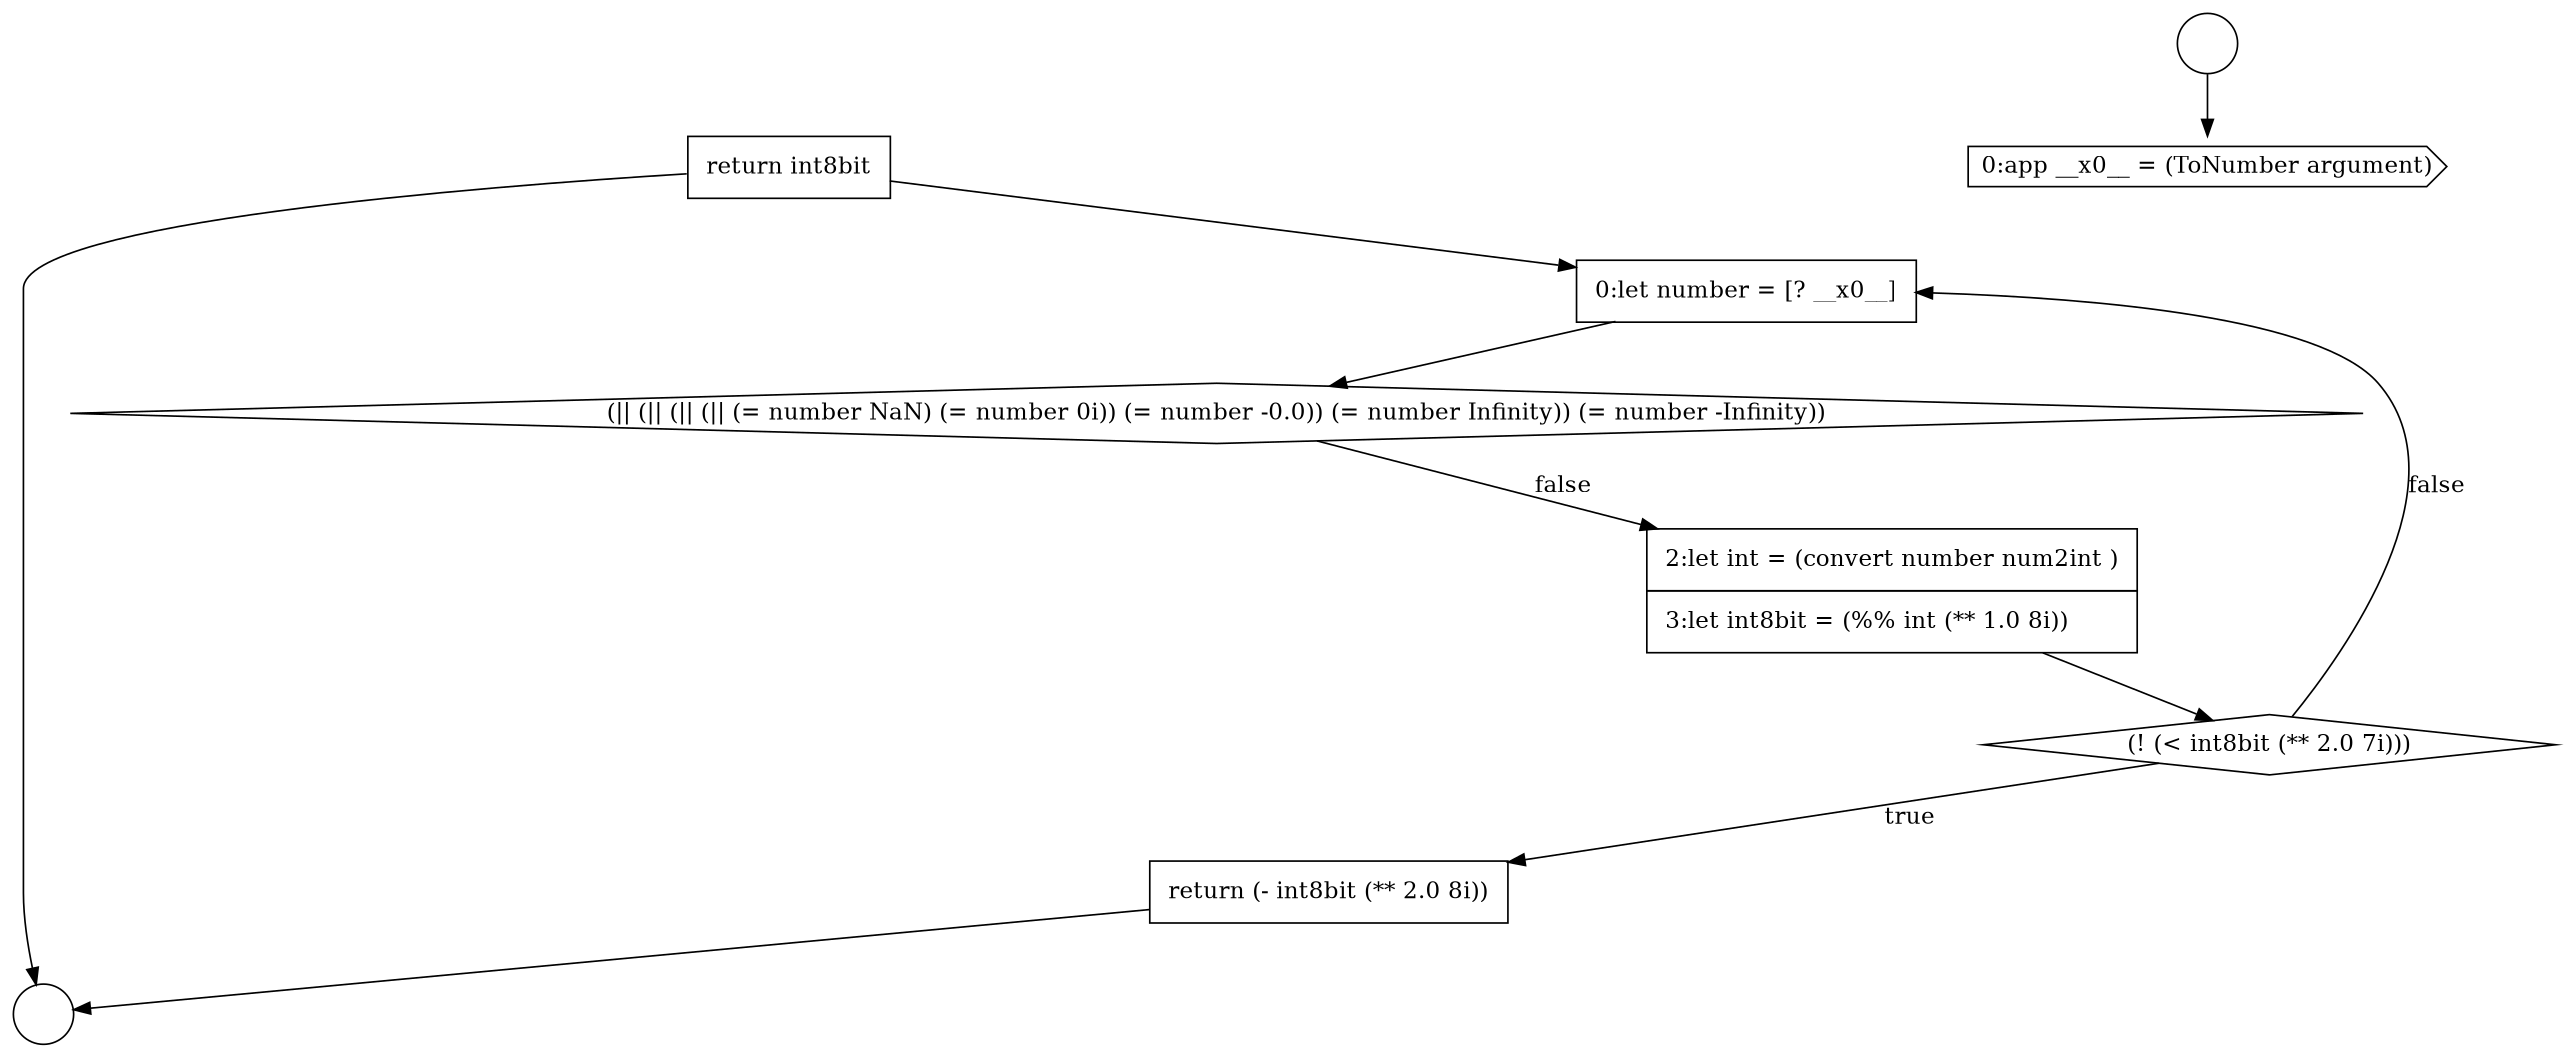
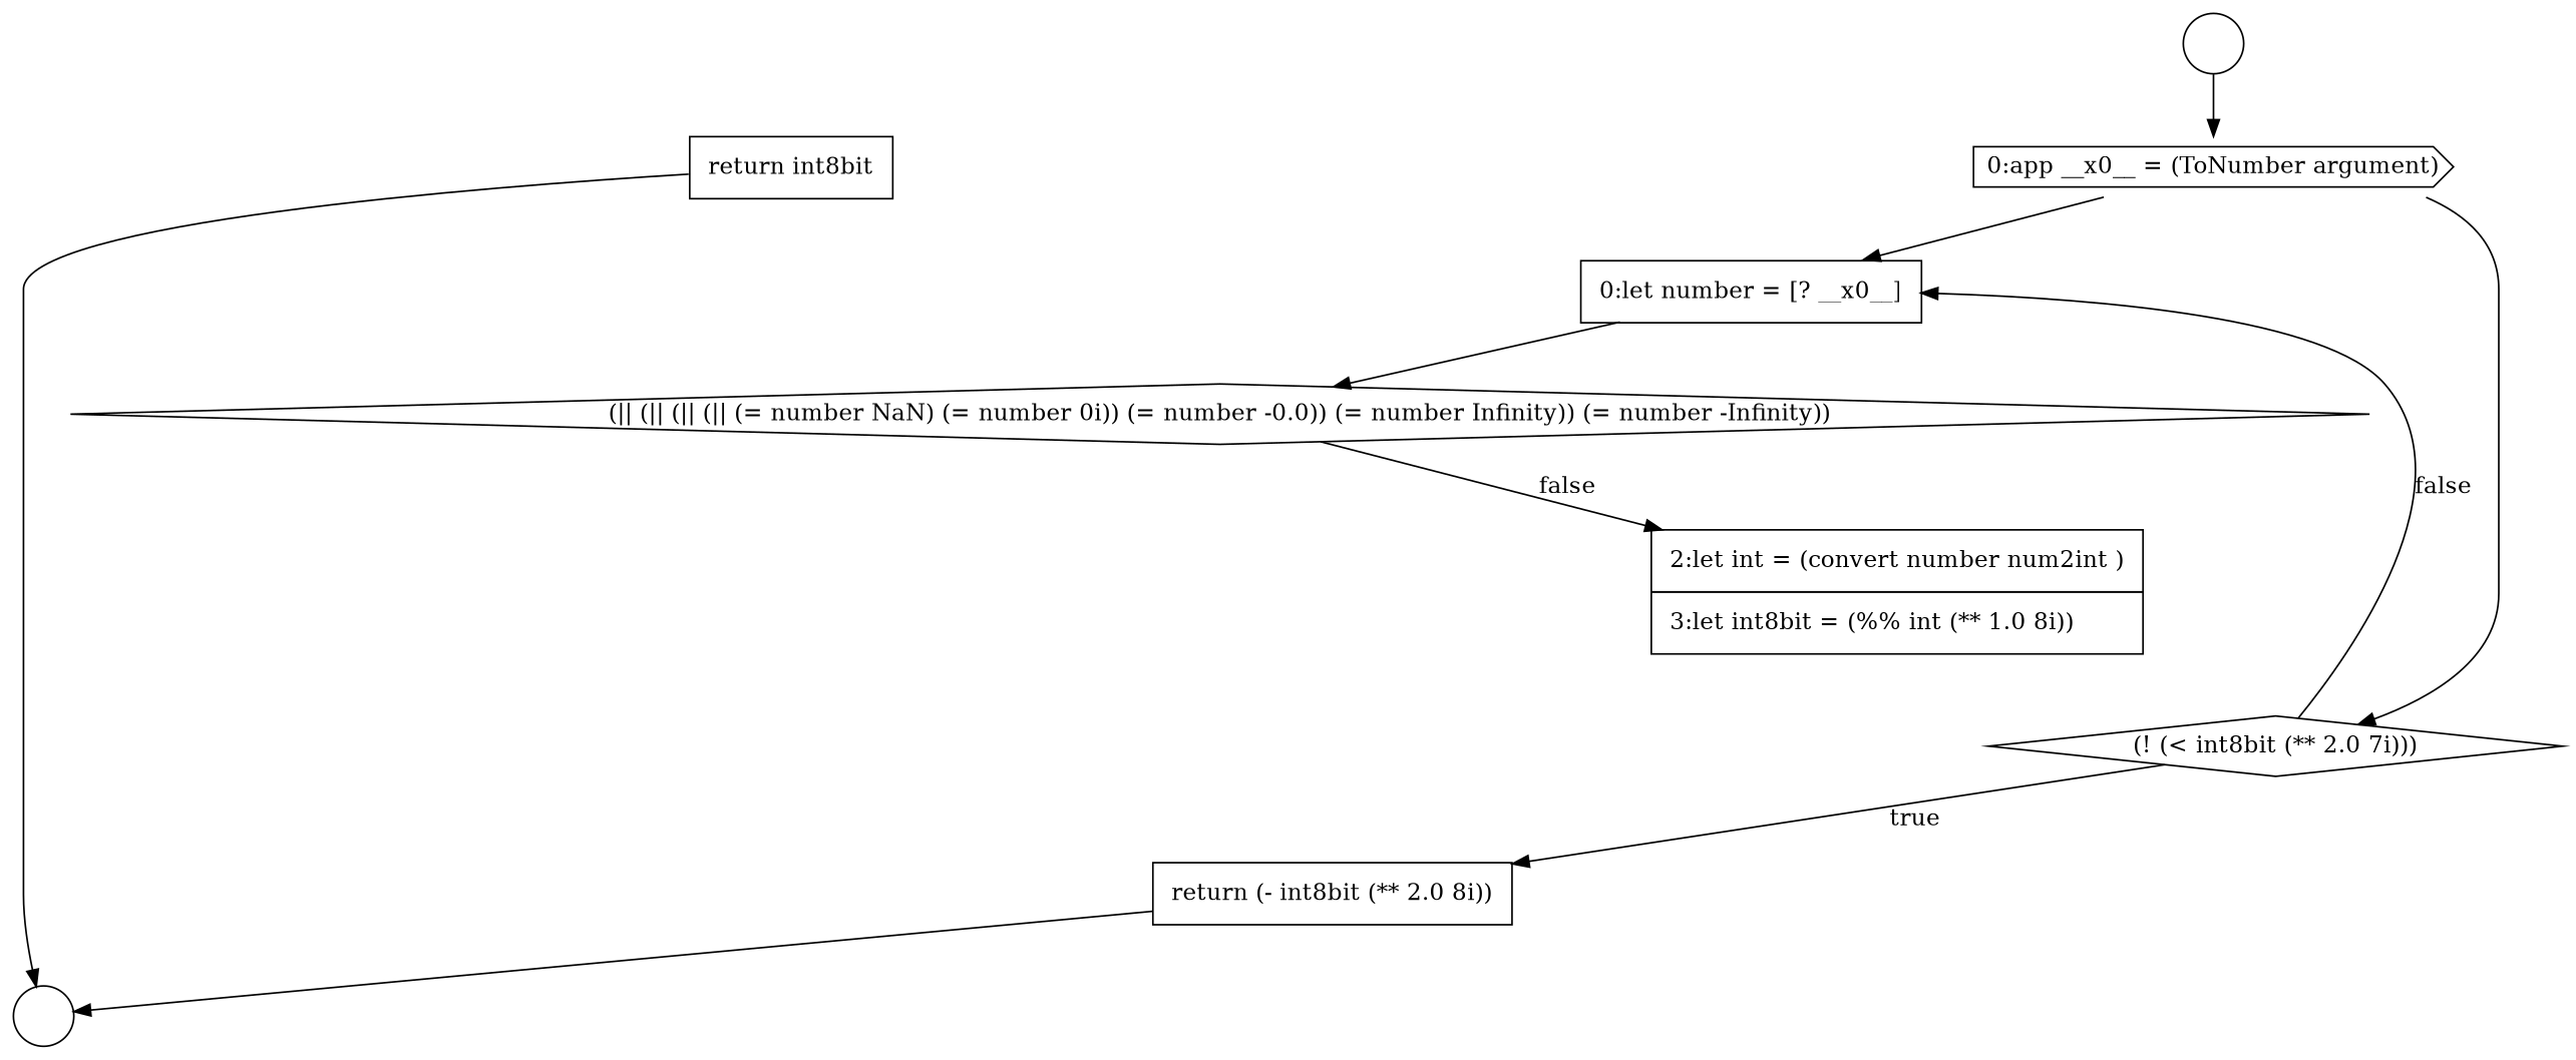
  digraph {
    node [color=black fillcolor=white shape=none style=filled]
    edge [color=black]
    n1 [label=<<font color="black">     <table border="0" cellborder="1" cellspacing="0" cellpadding="10">       <tr><td align="left">0:let number = [? __x0__]</td></tr>     </table>   </font>> margin=0]
    n2 [label=<<font color="black">(|| (|| (|| (|| (= number NaN) (= number 0i)) (= number -0.0)) (= number Infinity)) (= number -Infinity))</font>> shape=diamond]
    n3 [label=<<font color="black">     <table border="0" cellborder="1" cellspacing="0" cellpadding="10">       <tr><td align="left">2:let int = (convert number num2int )</td></tr>       <tr><td align="left">3:let int8bit = (%% int (** 1.0 8i))</td></tr>     </table>   </font>> margin=0]
    n4 [label=<<font color="black">(! (&lt; int8bit (** 2.0 7i)))</font>> shape=diamond]
    n5 [label=<<font color="black">     <table border="0" cellborder="1" cellspacing="0" cellpadding="10">       <tr><td align="left">return (- int8bit (** 2.0 8i))</td></tr>     </table>   </font>> margin=0]
    n6 [label=" " shape=circle]
    n7 [label=<<font color="black">     <table border="0" cellborder="1" cellspacing="0" cellpadding="10">       <tr><td align="left">return int8bit</td></tr>     </table>   </font>> margin=0]
    n8 [label=<<font color="black">0:app __x0__ = (ToNumber argument)</font>> shape=cds]
    n9 [label=" " shape=circle]
    n1 -> n2
    n2 -> n3 [label=<<font color="black">false</font>>]
-   n3 -> n4
+   n8 -> n4
    n4 -> n1 [label=<<font color="black">false</font>>]
    n4 -> n5 [label=<<font color="black">true</font>>]
    n5 -> n6
    n7 -> n6
-   n7 -> n1
+   n8 -> n1
    n9 -> n8
  }
